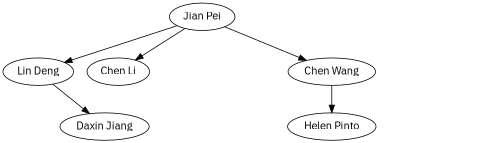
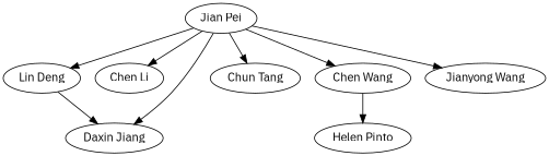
  strict digraph {
    fontname="IBM Plex Sans"
    node [fontname="IBM Plex Sans"]
    edge [fontname="IBM Plex Sans"]
    "Jian Pei"
    "Daxin Jiang"
    n3 [label="Chen Li"]
    "Chen Wang"
+   "Chun Tang"
    "Lin Deng"
+   "Jianyong Wang"
    "Helen Pinto"
+   "Jian Pei" -> "Daxin Jiang"
    "Jian Pei" -> n3
    "Jian Pei" -> "Chen Wang"
+   "Jian Pei" -> "Chun Tang"
    "Jian Pei" -> "Lin Deng"
+   "Jian Pei" -> "Jianyong Wang"
    "Chen Wang" -> "Helen Pinto"
    "Lin Deng" -> "Daxin Jiang"
  }
